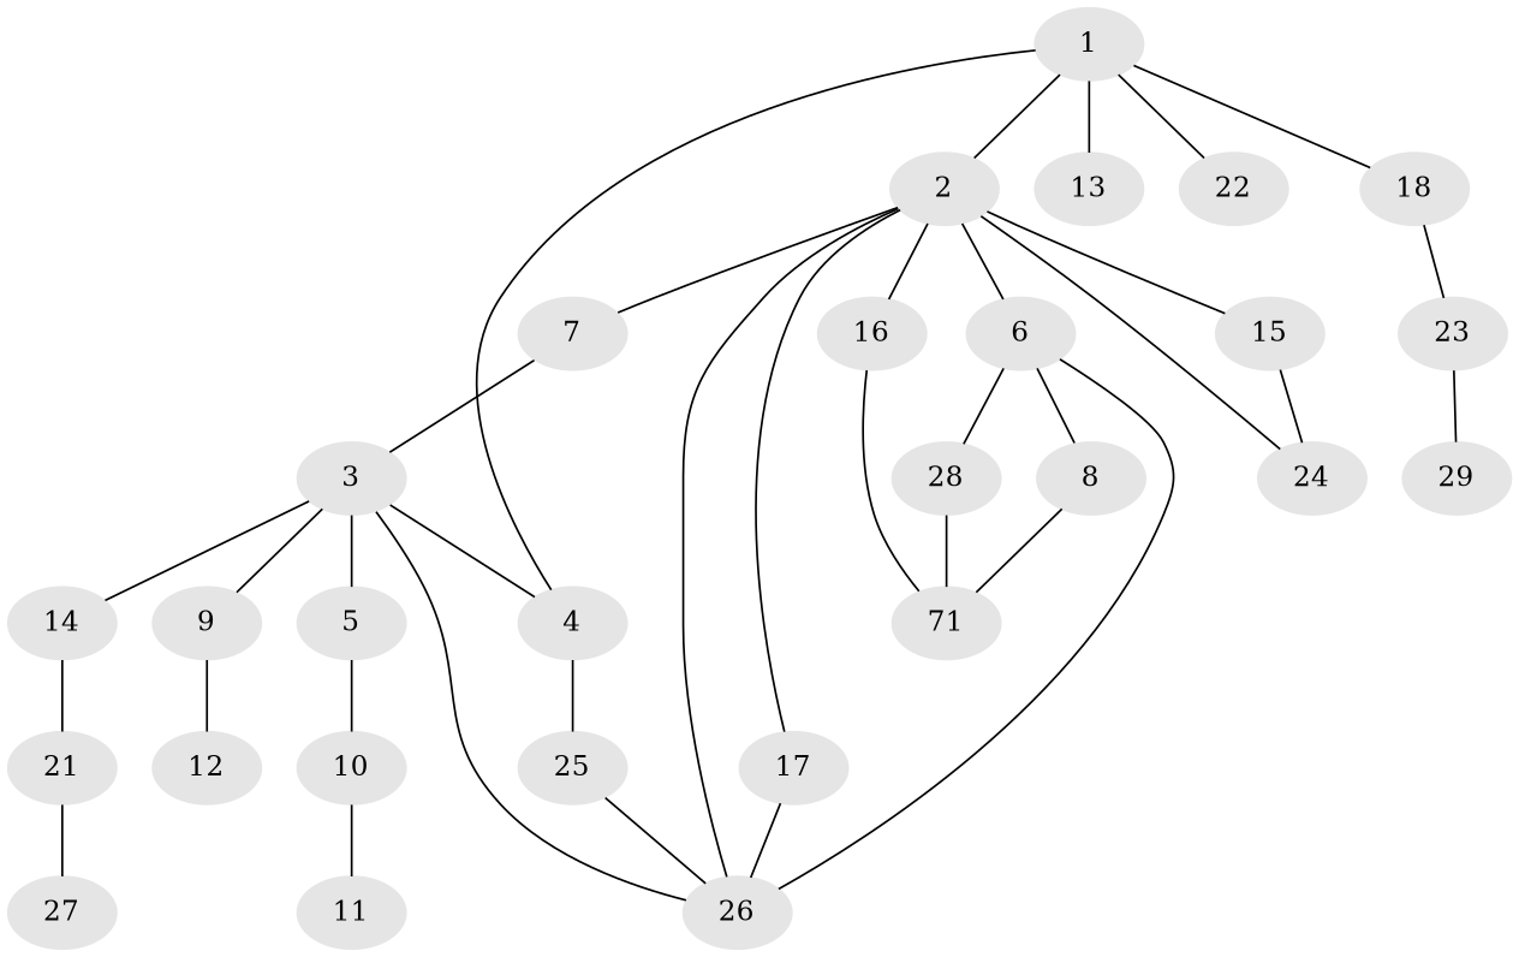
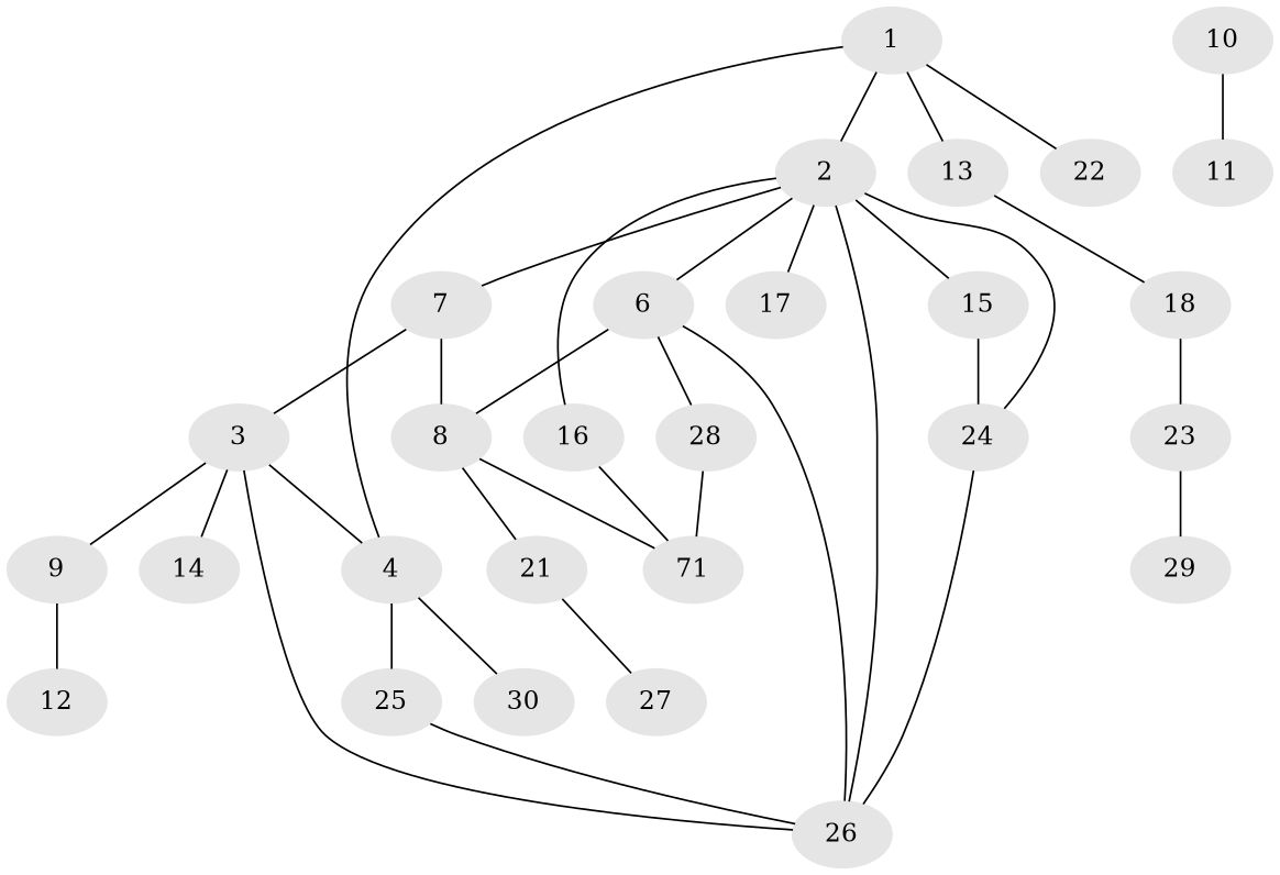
  graph {
    node [color=gray90 style=filled]
    edge [weight=1.0]
    1
    2
    4
    13
    22
    6
    7
    15
    16
    17
    24
    26
    25
+   30
    18
    3
-   5
    9
    14
    8
    28
    n22 [label=71]
    10
    12
    11
    21
    27
    23
    29
    1 -- 2 [weight=2.0]
    1 -- 4
    1 -- 13
    1 -- 22 [weight=2.0]
    2 -- 6
    2 -- 7
    2 -- 15 [weight=2.0]
    2 -- 16
    2 -- 17
    2 -- 24
    2 -- 26
    4 -- 25
-   1 -- 18
+   4 -- 30
+   13 -- 18
    6 -- 26
    6 -- 8
    6 -- 28
    7 -- 3
+   7 -- 8
    15 -- 24 [weight=2.0]
    16 -- n22
-   17 -- 26 [weight=2.0]
+   24 -- 26 [weight=2.0]
    25 -- 26
    18 -- 23
    3 -- 4
    3 -- 26
-   3 -- 5
    3 -- 9
    3 -- 14
-   5 -- 10
    9 -- 12
    8 -- n22
-   14 -- 21
+   8 -- 21
    28 -- n22 [weight=2.0]
    10 -- 11
    21 -- 27
    23 -- 29
  }
